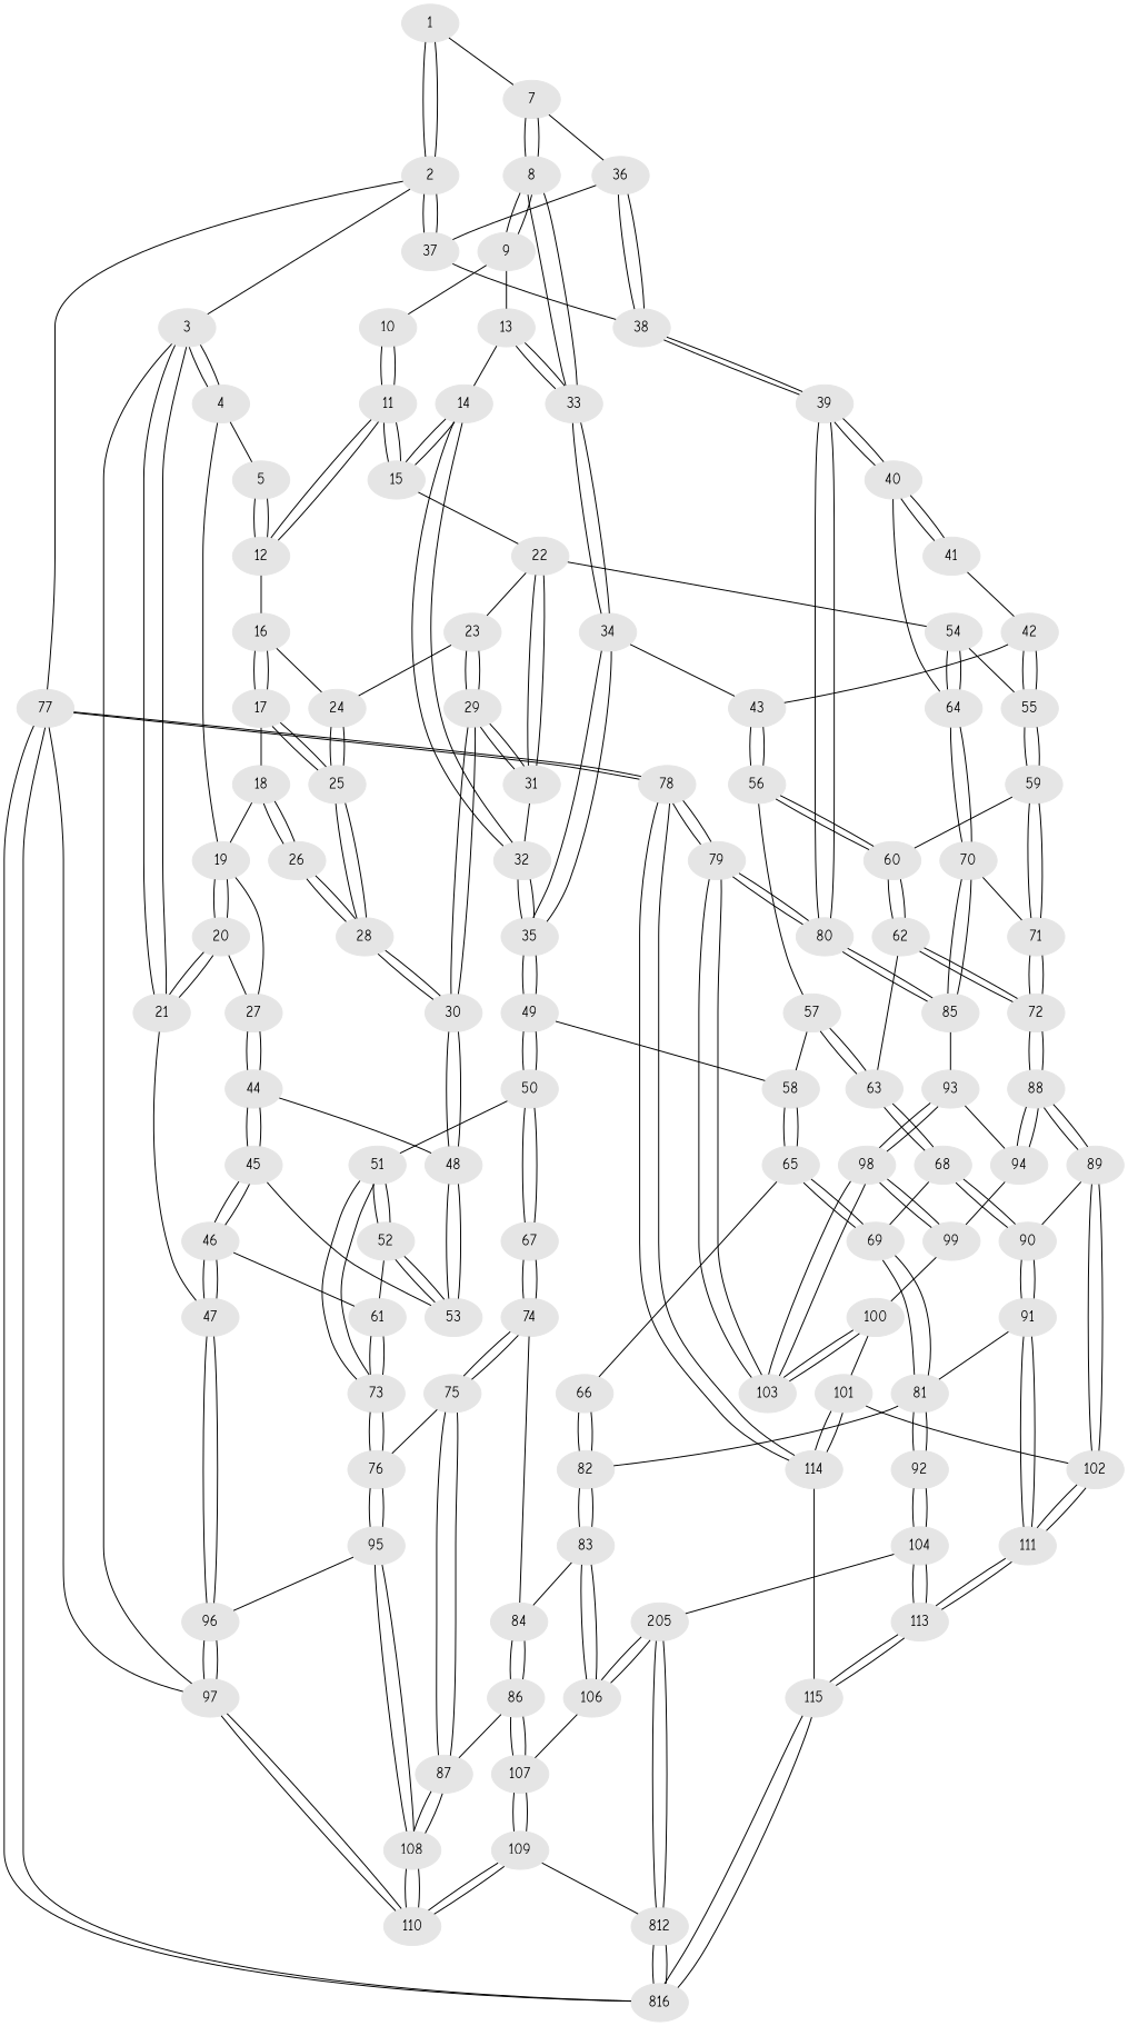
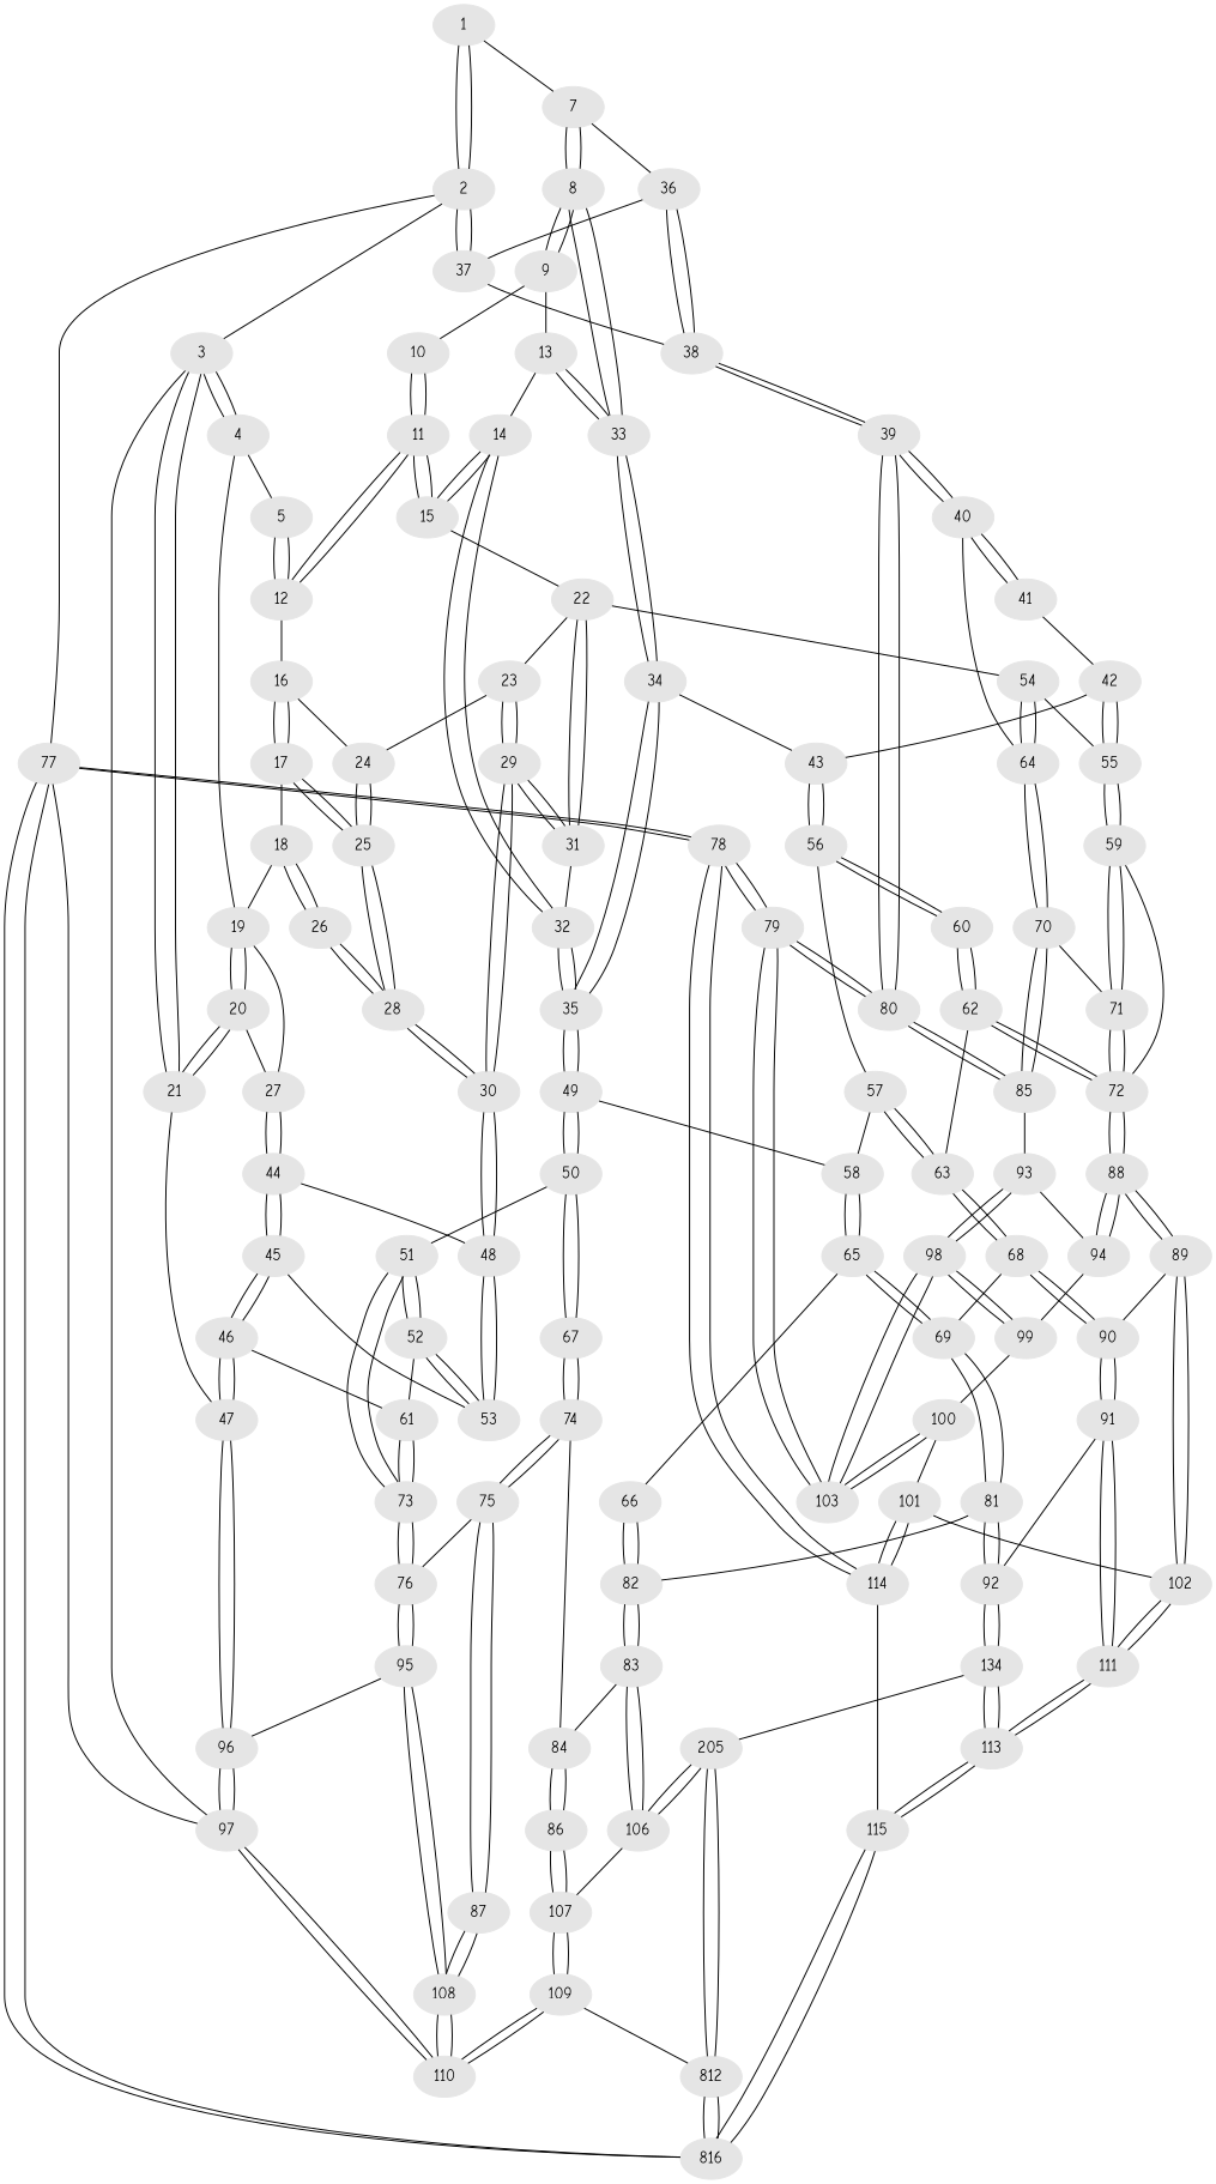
  graph {
    fontname="Comic Neue"
    node [color=gray90 fontname="Comic Neue" style=filled]
    edge [fontname="Comic Neue"]
    1
    2
    7
    3
    37
    77
    8
    36
    4
    21
    97
    38
    78
    n14 [label=816]
    5
    19
    47
    110
    12
    20
    27
    16
    10
    11
    9
    33
    13
    34
    14
    15
    22
    17
    24
    32
    35
    23
    31
    54
    18
    25
    26
    28
    44
    96
    29
    30
    48
    45
    53
    49
    43
    56
    50
    58
    39
    40
    80
    41
    64
    85
    42
    70
    55
    59
    57
    60
    46
    61
    73
    51
    67
    65
    52
    74
    76
    71
    63
    62
    68
    66
    69
    72
    88
    90
    82
    81
    83
    75
    84
    91
    92
    93
    89
    94
    95
    87
    86
    108
    79
    114
    103
    115
-   104
+   104 [label=134]
    106
    107
    98
    109
    102
    99
    111
    113
    n112 [label=205]
    100
    101
    n115 [label=812]
    1 -- 2
    1 -- 2
    1 -- 7
    2 -- 3
    2 -- 37
    2 -- 37
    2 -- 77
    7 -- 8
    7 -- 8
    7 -- 36
    3 -- 4
    3 -- 4
    3 -- 21
    3 -- 21
    3 -- 97
    37 -- 38
    77 -- 97
    77 -- 78
    77 -- 78
    77 -- n14
    77 -- n14
    8 -- 9
    8 -- 9
    8 -- 33
    8 -- 33
    36 -- 37
    36 -- 38
    36 -- 38
    4 -- 5
    4 -- 19
    21 -- 47
    97 -- 110
    97 -- 110
    38 -- 39
    38 -- 39
    78 -- 79
    78 -- 79
    78 -- 114
    78 -- 114
    5 -- 12
    5 -- 12
    19 -- 20
    19 -- 20
    19 -- 27
    47 -- 96
    47 -- 96
    12 -- 16
    20 -- 21
    20 -- 21
    20 -- 27
    27 -- 44
    27 -- 44
    16 -- 17
    16 -- 17
    16 -- 24
    10 -- 11
    10 -- 11
    11 -- 12
    11 -- 12
    11 -- 15
    11 -- 15
    9 -- 10
    9 -- 13
    33 -- 34
    33 -- 34
    13 -- 33
    13 -- 33
    13 -- 14
    34 -- 35
    34 -- 35
    34 -- 43
    14 -- 15
    14 -- 15
    14 -- 32
    14 -- 32
    15 -- 22
    22 -- 23
    22 -- 31
    22 -- 31
    22 -- 54
    17 -- 18
    17 -- 25
    17 -- 25
    24 -- 25
    24 -- 25
    32 -- 35
    32 -- 35
    35 -- 49
    35 -- 49
    23 -- 24
    23 -- 29
    23 -- 29
    31 -- 32
    54 -- 64
    54 -- 64
    54 -- 55
    18 -- 19
    18 -- 26
    18 -- 26
    25 -- 28
    25 -- 28
    26 -- 28
    26 -- 28
    28 -- 30
    28 -- 30
    44 -- 48
    44 -- 45
    44 -- 45
    96 -- 97
    96 -- 97
    29 -- 31
    29 -- 31
    29 -- 30
    29 -- 30
    30 -- 48
    30 -- 48
    48 -- 53
    48 -- 53
    45 -- 53
    45 -- 46
    45 -- 46
    49 -- 50
    49 -- 50
    49 -- 58
    43 -- 56
    43 -- 56
    56 -- 57
    56 -- 60
    56 -- 60
    50 -- 51
    50 -- 67
    50 -- 67
    58 -- 65
    58 -- 65
    39 -- 40
    39 -- 40
    39 -- 80
    39 -- 80
    40 -- 41
    40 -- 41
    40 -- 64
    80 -- 85
    80 -- 85
    41 -- 42
    64 -- 70
    64 -- 70
    85 -- 93
    42 -- 43
    42 -- 55
    42 -- 55
    70 -- 85
    70 -- 85
    70 -- 71
    55 -- 59
    55 -- 59
-   59 -- 60
+   59 -- 72
    59 -- 71
    59 -- 71
    57 -- 58
    57 -- 63
    57 -- 63
    60 -- 62
    60 -- 62
    46 -- 47
    46 -- 47
    46 -- 61
    61 -- 73
    61 -- 73
    73 -- 76
    73 -- 76
    51 -- 73
    51 -- 73
    51 -- 52
    51 -- 52
    67 -- 74
    67 -- 74
    65 -- 66
    65 -- 69
    65 -- 69
    52 -- 53
    52 -- 53
    52 -- 61
    74 -- 75
    74 -- 75
    74 -- 84
    76 -- 95
    76 -- 95
    71 -- 72
    71 -- 72
    63 -- 68
    63 -- 68
    62 -- 63
    62 -- 72
    62 -- 72
    68 -- 69
    68 -- 90
    68 -- 90
    66 -- 82
    66 -- 82
    69 -- 81
    69 -- 81
    72 -- 88
    72 -- 88
    88 -- 89
    88 -- 89
    88 -- 94
    88 -- 94
    90 -- 91
    90 -- 91
    82 -- 83
    82 -- 83
    81 -- 82
    81 -- 92
    81 -- 92
    83 -- 84
    83 -- 106
    83 -- 106
    75 -- 76
    75 -- 87
    75 -- 87
    84 -- 86
    84 -- 86
-   91 -- 81
+   91 -- 92
    91 -- 111
    91 -- 111
    92 -- 104
    92 -- 104
    93 -- 94
    93 -- 98
    93 -- 98
    89 -- 90
    89 -- 102
    89 -- 102
    94 -- 99
    95 -- 96
    95 -- 108
    95 -- 108
    87 -- 108
    87 -- 108
-   86 -- 87
    86 -- 107
    86 -- 107
    108 -- 110
    108 -- 110
    79 -- 80
    79 -- 80
    79 -- 103
    79 -- 103
    114 -- 115
    115 -- n14
    115 -- n14
    104 -- 113
    104 -- 113
    104 -- n112
    106 -- 107
    107 -- 109
    107 -- 109
    98 -- 103
    98 -- 103
    98 -- 99
    98 -- 99
    109 -- 110
    109 -- 110
    109 -- n115
    102 -- 111
    102 -- 111
    99 -- 100
    111 -- 113
    111 -- 113
    113 -- 115
    113 -- 115
    n112 -- 106
    n112 -- 106
    n112 -- n115
    n112 -- n115
    100 -- 103
    100 -- 103
    100 -- 101
    101 -- 114
    101 -- 114
    101 -- 102
    n115 -- n14
    n115 -- n14
  }
